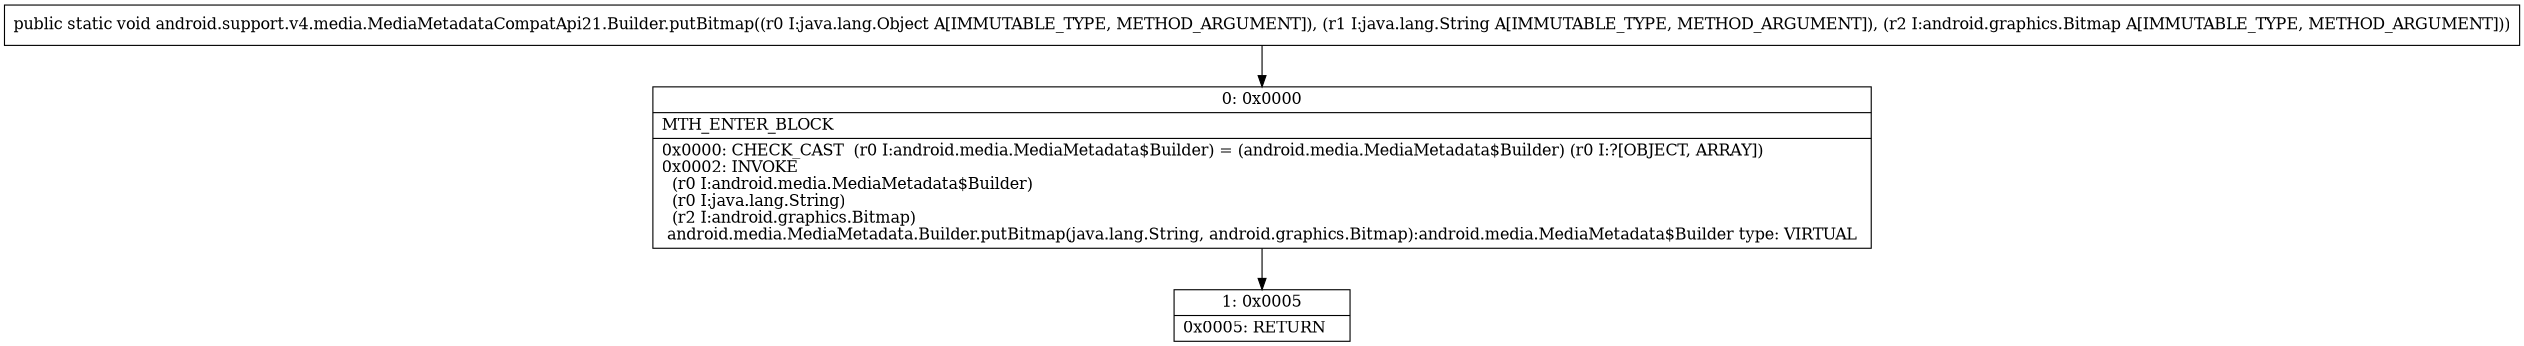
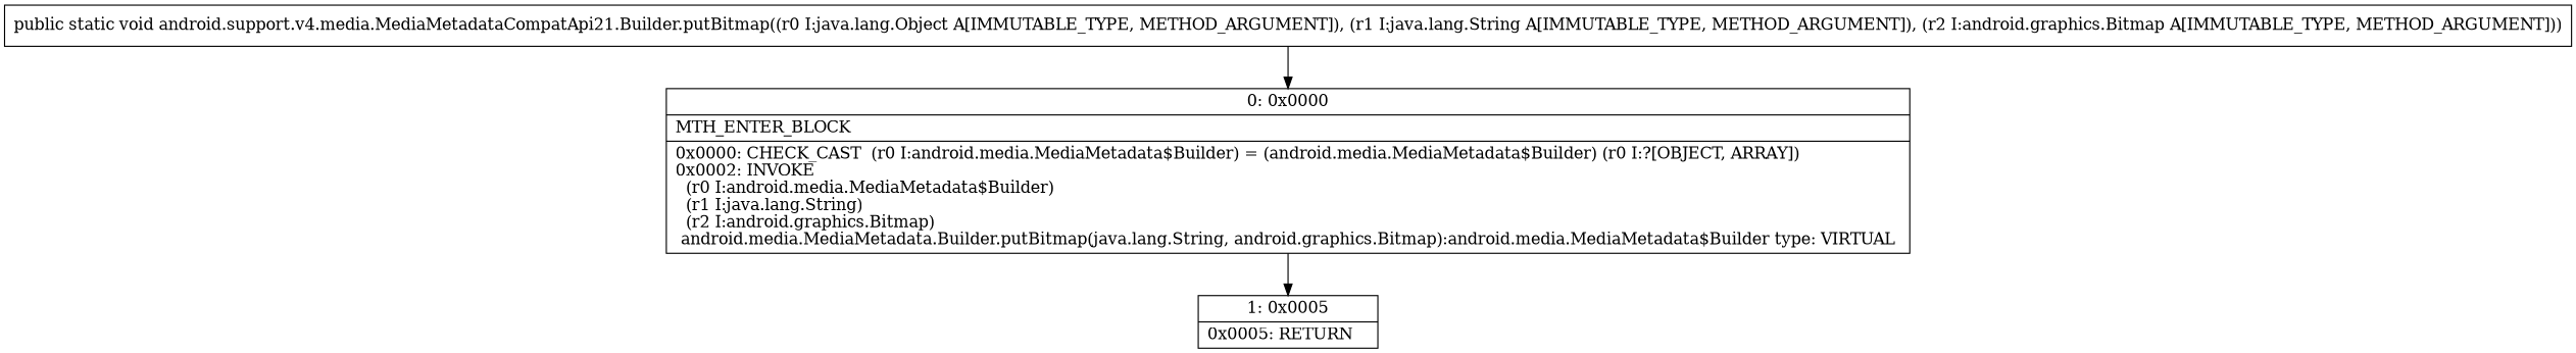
  digraph {
    node [shape=record]
-   n1 [label="{0\:\ 0x0000|MTH_ENTER_BLOCK\l|0x0000: CHECK_CAST  (r0 I:android.media.MediaMetadata$Builder) = (android.media.MediaMetadata$Builder) (r0 I:?[OBJECT, ARRAY]) \l0x0002: INVOKE  \l  (r0 I:android.media.MediaMetadata$Builder)\l  (r0 I:java.lang.String)\l  (r2 I:android.graphics.Bitmap)\l android.media.MediaMetadata.Builder.putBitmap(java.lang.String, android.graphics.Bitmap):android.media.MediaMetadata$Builder type: VIRTUAL \l}"]
+   n1 [label="{0\:\ 0x0000|MTH_ENTER_BLOCK\l|0x0000: CHECK_CAST  (r0 I:android.media.MediaMetadata$Builder) = (android.media.MediaMetadata$Builder) (r0 I:?[OBJECT, ARRAY]) \l0x0002: INVOKE  \l  (r0 I:android.media.MediaMetadata$Builder)\l  (r1 I:java.lang.String)\l  (r2 I:android.graphics.Bitmap)\l android.media.MediaMetadata.Builder.putBitmap(java.lang.String, android.graphics.Bitmap):android.media.MediaMetadata$Builder type: VIRTUAL \l}"]
    n2 [label="{1\:\ 0x0005|0x0005: RETURN   \l}"]
    n3 [label="{public static void android.support.v4.media.MediaMetadataCompatApi21.Builder.putBitmap((r0 I:java.lang.Object A[IMMUTABLE_TYPE, METHOD_ARGUMENT]), (r1 I:java.lang.String A[IMMUTABLE_TYPE, METHOD_ARGUMENT]), (r2 I:android.graphics.Bitmap A[IMMUTABLE_TYPE, METHOD_ARGUMENT])) }"]
    n1 -> n2
    n3 -> n1
  }
